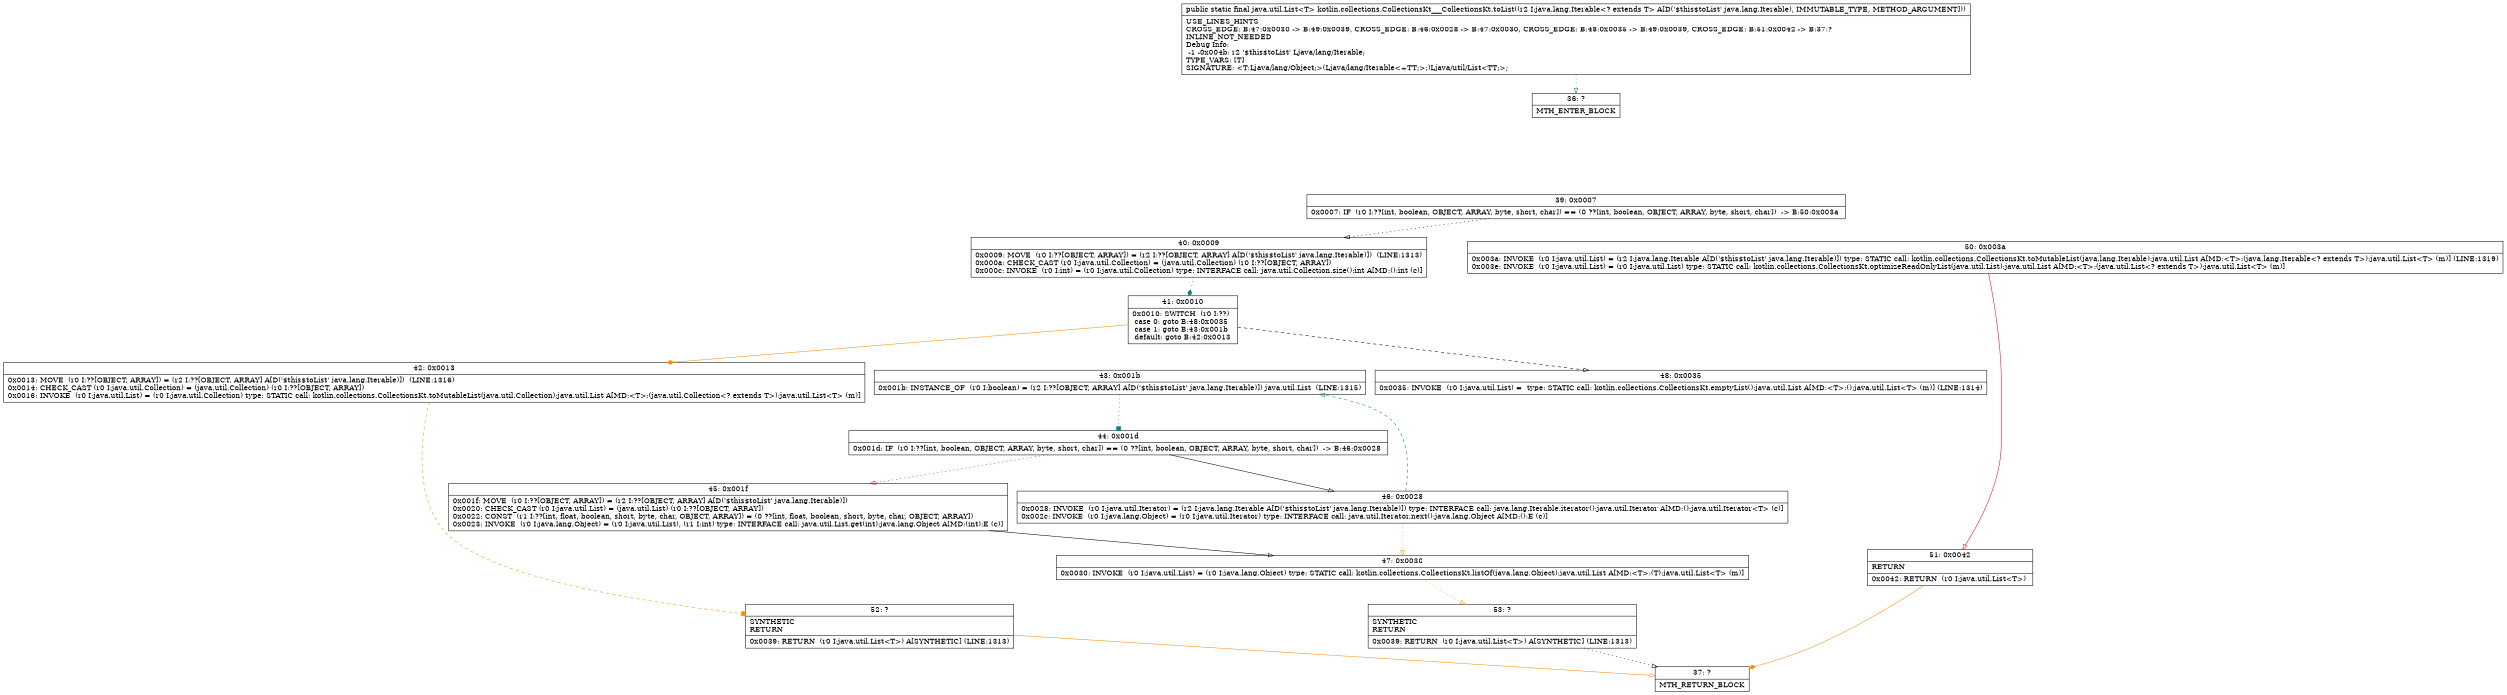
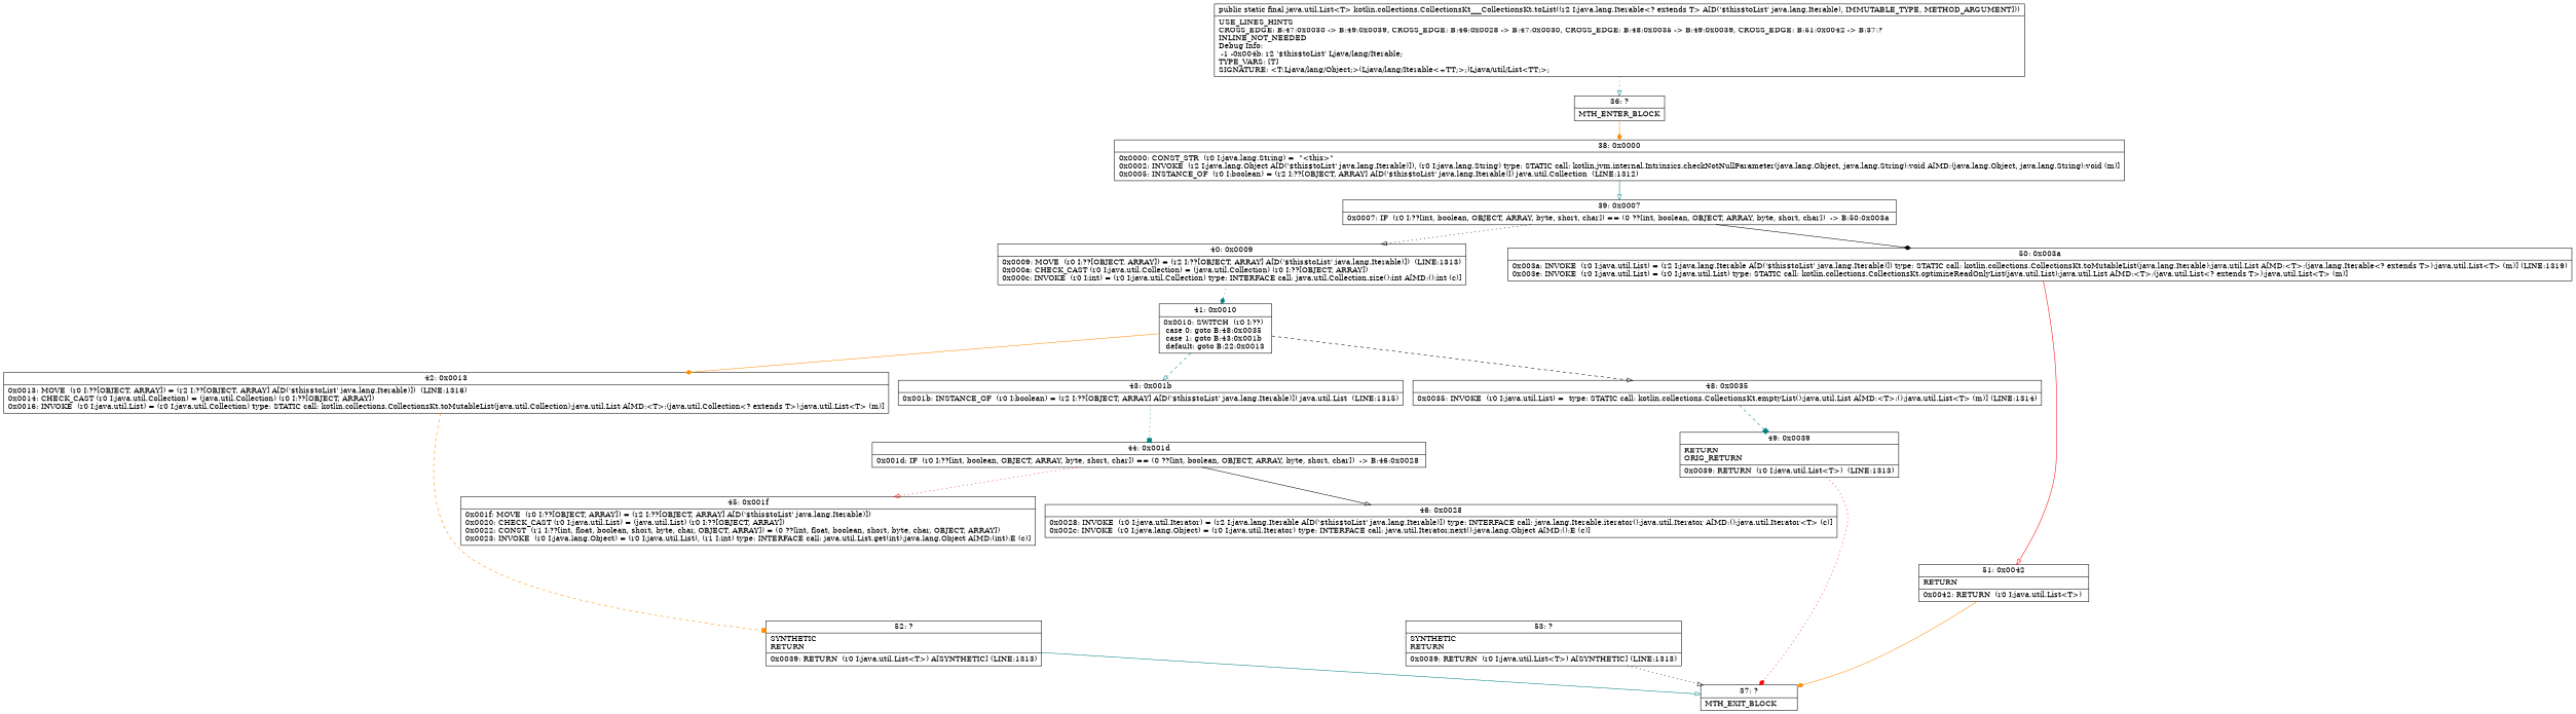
  digraph {
    node [shape=record]
    edge [arrowhead=onormal color=teal style=solid]
    n1 [label="{36\:\ ?|MTH_ENTER_BLOCK\l}"]
+   n2 [label="{38\:\ 0x0000|0x0000: CONST_STR  (r0 I:java.lang.String) =  \"\<this\>\" \l0x0002: INVOKE  (r2 I:java.lang.Object A[D('$this$toList' java.lang.Iterable)]), (r0 I:java.lang.String) type: STATIC call: kotlin.jvm.internal.Intrinsics.checkNotNullParameter(java.lang.Object, java.lang.String):void A[MD:(java.lang.Object, java.lang.String):void (m)]\l0x0005: INSTANCE_OF  (r0 I:boolean) = (r2 I:??[OBJECT, ARRAY] A[D('$this$toList' java.lang.Iterable)]) java.util.Collection  (LINE:1312)\l}"]
    n3 [label="{39\:\ 0x0007|0x0007: IF  (r0 I:??[int, boolean, OBJECT, ARRAY, byte, short, char]) == (0 ??[int, boolean, OBJECT, ARRAY, byte, short, char])  \-\> B:50:0x003a \l}"]
    n4 [label="{40\:\ 0x0009|0x0009: MOVE  (r0 I:??[OBJECT, ARRAY]) = (r2 I:??[OBJECT, ARRAY] A[D('$this$toList' java.lang.Iterable)])  (LINE:1313)\l0x000a: CHECK_CAST (r0 I:java.util.Collection) = (java.util.Collection) (r0 I:??[OBJECT, ARRAY]) \l0x000c: INVOKE  (r0 I:int) = (r0 I:java.util.Collection) type: INTERFACE call: java.util.Collection.size():int A[MD:():int (c)]\l}"]
    n5 [label="{50\:\ 0x003a|0x003a: INVOKE  (r0 I:java.util.List) = (r2 I:java.lang.Iterable A[D('$this$toList' java.lang.Iterable)]) type: STATIC call: kotlin.collections.CollectionsKt.toMutableList(java.lang.Iterable):java.util.List A[MD:\<T\>:(java.lang.Iterable\<? extends T\>):java.util.List\<T\> (m)] (LINE:1319)\l0x003e: INVOKE  (r0 I:java.util.List) = (r0 I:java.util.List) type: STATIC call: kotlin.collections.CollectionsKt.optimizeReadOnlyList(java.util.List):java.util.List A[MD:\<T\>:(java.util.List\<? extends T\>):java.util.List\<T\> (m)]\l}"]
-   n6 [label="{41\:\ 0x0010|0x0010: SWITCH  (r0 I:??)\l case 0: goto B:48:0x0035\l case 1: goto B:43:0x001b\l default: goto B:42:0x0013 \l}"]
+   n6 [label="{41\:\ 0x0010|0x0010: SWITCH  (r0 I:??)\l case 0: goto B:48:0x0035\l case 1: goto B:43:0x001b\l default: goto B:22:0x0013 \l}"]
    n7 [label="{51\:\ 0x0042|RETURN\l|0x0042: RETURN  (r0 I:java.util.List\<T\>) \l}"]
    n8 [label="{42\:\ 0x0013|0x0013: MOVE  (r0 I:??[OBJECT, ARRAY]) = (r2 I:??[OBJECT, ARRAY] A[D('$this$toList' java.lang.Iterable)])  (LINE:1316)\l0x0014: CHECK_CAST (r0 I:java.util.Collection) = (java.util.Collection) (r0 I:??[OBJECT, ARRAY]) \l0x0016: INVOKE  (r0 I:java.util.List) = (r0 I:java.util.Collection) type: STATIC call: kotlin.collections.CollectionsKt.toMutableList(java.util.Collection):java.util.List A[MD:\<T\>:(java.util.Collection\<? extends T\>):java.util.List\<T\> (m)]\l}"]
    n9 [label="{43\:\ 0x001b|0x001b: INSTANCE_OF  (r0 I:boolean) = (r2 I:??[OBJECT, ARRAY] A[D('$this$toList' java.lang.Iterable)]) java.util.List  (LINE:1315)\l}"]
    n10 [label="{48\:\ 0x0035|0x0035: INVOKE  (r0 I:java.util.List) =  type: STATIC call: kotlin.collections.CollectionsKt.emptyList():java.util.List A[MD:\<T\>:():java.util.List\<T\> (m)] (LINE:1314)\l}"]
    n11 [label="{52\:\ ?|SYNTHETIC\lRETURN\l|0x0039: RETURN  (r0 I:java.util.List\<T\>) A[SYNTHETIC] (LINE:1313)\l}"]
    n12 [label="{44\:\ 0x001d|0x001d: IF  (r0 I:??[int, boolean, OBJECT, ARRAY, byte, short, char]) == (0 ??[int, boolean, OBJECT, ARRAY, byte, short, char])  \-\> B:46:0x0028 \l}"]
-   n14 [label="{37\:\ ?|MTH_RETURN_BLOCK\l}"]
+   n13 [label="{49\:\ 0x0039|RETURN\lORIG_RETURN\l|0x0039: RETURN  (r0 I:java.util.List\<T\>)  (LINE:1313)\l}"]
+   n14 [label="{37\:\ ?|MTH_EXIT_BLOCK\l}"]
    n15 [label="{45\:\ 0x001f|0x001f: MOVE  (r0 I:??[OBJECT, ARRAY]) = (r2 I:??[OBJECT, ARRAY] A[D('$this$toList' java.lang.Iterable)]) \l0x0020: CHECK_CAST (r0 I:java.util.List) = (java.util.List) (r0 I:??[OBJECT, ARRAY]) \l0x0022: CONST  (r1 I:??[int, float, boolean, short, byte, char, OBJECT, ARRAY]) = (0 ??[int, float, boolean, short, byte, char, OBJECT, ARRAY]) \l0x0023: INVOKE  (r0 I:java.lang.Object) = (r0 I:java.util.List), (r1 I:int) type: INTERFACE call: java.util.List.get(int):java.lang.Object A[MD:(int):E (c)]\l}"]
    n16 [label="{46\:\ 0x0028|0x0028: INVOKE  (r0 I:java.util.Iterator) = (r2 I:java.lang.Iterable A[D('$this$toList' java.lang.Iterable)]) type: INTERFACE call: java.lang.Iterable.iterator():java.util.Iterator A[MD:():java.util.Iterator\<T\> (c)]\l0x002c: INVOKE  (r0 I:java.lang.Object) = (r0 I:java.util.Iterator) type: INTERFACE call: java.util.Iterator.next():java.lang.Object A[MD:():E (c)]\l}"]
-   n17 [label="{47\:\ 0x0030|0x0030: INVOKE  (r0 I:java.util.List) = (r0 I:java.lang.Object) type: STATIC call: kotlin.collections.CollectionsKt.listOf(java.lang.Object):java.util.List A[MD:\<T\>:(T):java.util.List\<T\> (m)]\l}"]
    n18 [label="{53\:\ ?|SYNTHETIC\lRETURN\l|0x0039: RETURN  (r0 I:java.util.List\<T\>) A[SYNTHETIC] (LINE:1313)\l}"]
    n19 [label="{public static final java.util.List\<T\> kotlin.collections.CollectionsKt___CollectionsKt.toList((r2 I:java.lang.Iterable\<? extends T\> A[D('$this$toList' java.lang.Iterable), IMMUTABLE_TYPE, METHOD_ARGUMENT]))  | USE_LINES_HINTS\lCROSS_EDGE: B:47:0x0030 \-\> B:49:0x0039, CROSS_EDGE: B:46:0x0028 \-\> B:47:0x0030, CROSS_EDGE: B:48:0x0035 \-\> B:49:0x0039, CROSS_EDGE: B:51:0x0042 \-\> B:37:?\lINLINE_NOT_NEEDED\lDebug Info:\l  \-1 \-0x004b: r2 '$this$toList' Ljava\/lang\/Iterable;\lTYPE_VARS: [T]\lSIGNATURE: \<T:Ljava\/lang\/Object;\>(Ljava\/lang\/Iterable\<+TT;\>;)Ljava\/util\/List\<TT;\>;\l}"]
+   n1 -> n2 [arrowhead=diamond color=darkorange]
+   n2 -> n3
    n3 -> n4 [color=black style=dotted]
+   n3 -> n5 [arrowhead=diamond color=black]
    n4 -> n6 [arrowhead=diamond style=dotted]
    n5 -> n7 [color=red]
    n6 -> n8 [arrowhead=diamond color=darkorange]
-   n16 -> n9 [style=dashed]
+   n6 -> n9 [style=dashed]
    n6 -> n10 [color=black style=dashed]
    n7 -> n14 [arrowhead=diamond color=darkorange]
    n8 -> n11 [arrowhead=box color=darkorange style=dashed]
    n9 -> n12 [arrowhead=box style=dotted]
-   n11 -> n14 [color=darkorange]
+   n10 -> n13 [arrowhead=box style=dashed]
+   n11 -> n14
    n12 -> n15 [color=red style=dotted]
    n12 -> n16 [color=black]
-   n15 -> n17 [color=black]
-   n16 -> n17 [color=darkorange style=dotted]
-   n17 -> n18 [color=darkorange style=dotted]
+   n13 -> n14 [arrowhead=diamond color=red style=dotted]
    n18 -> n14 [color=black style=dotted]
    n19 -> n1 [style=dotted]
  }
